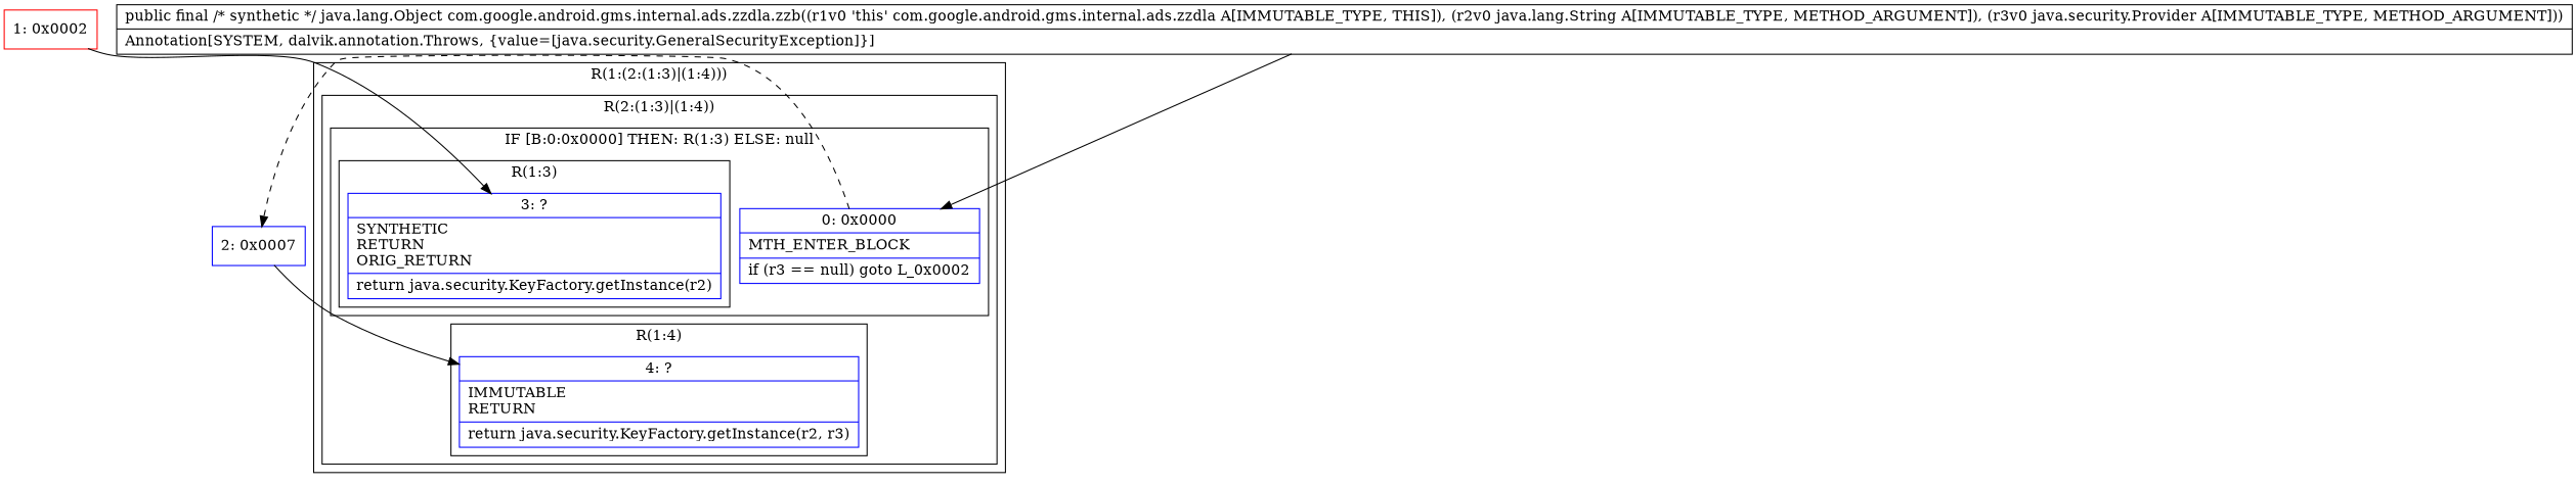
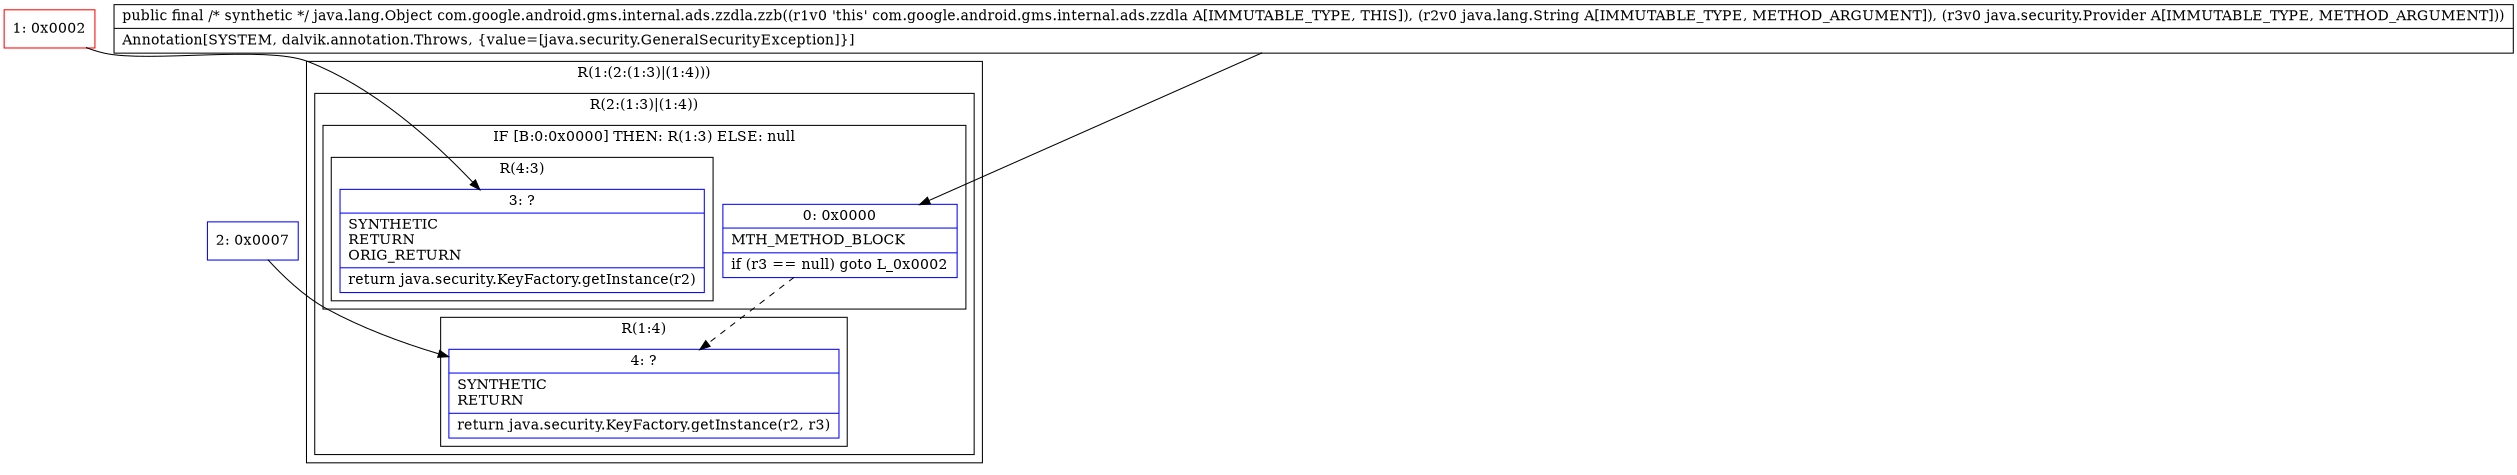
  digraph {
    node [color=blue shape=record]
    n1 [label="{3\:\ ?|SYNTHETIC\lRETURN\lORIG_RETURN\l|return java.security.KeyFactory.getInstance(r2)\l}"]
-   n2 [label="{0\:\ 0x0000|MTH_ENTER_BLOCK\l|if (r3 == null) goto L_0x0002\l}"]
-   n3 [label="{4\:\ ?|IMMUTABLE\lRETURN\l|return java.security.KeyFactory.getInstance(r2, r3)\l}"]
+   n2 [label="{0\:\ 0x0000|MTH_METHOD_BLOCK\l|if (r3 == null) goto L_0x0002\l}"]
+   n3 [label="{4\:\ ?|SYNTHETIC\lRETURN\l|return java.security.KeyFactory.getInstance(r2, r3)\l}"]
    n4 [label="{2\:\ 0x0007}"]
    n5 [color=red label="{1\:\ 0x0002}"]
    n6 [label="{public final \/* synthetic *\/ java.lang.Object com.google.android.gms.internal.ads.zzdla.zzb((r1v0 'this' com.google.android.gms.internal.ads.zzdla A[IMMUTABLE_TYPE, THIS]), (r2v0 java.lang.String A[IMMUTABLE_TYPE, METHOD_ARGUMENT]), (r3v0 java.security.Provider A[IMMUTABLE_TYPE, METHOD_ARGUMENT]))  | Annotation[SYSTEM, dalvik.annotation.Throws, \{value=[java.security.GeneralSecurityException]\}]\l}" color=""]
    subgraph cluster_1 {
      label="R(1:(2:(1:3)|(1:4)))"
      subgraph cluster_2 {
        label="R(2:(1:3)|(1:4))"
        subgraph cluster_3 {
          label="IF [B:0:0x0000] THEN: R(1:3) ELSE: null"
          n2
          subgraph cluster_4 {
-           label="R(1:3)"
+           label="R(4:3)"
            n1
          }
        }
        subgraph cluster_5 {
          label="R(1:4)"
          n3
        }
      }
    }
-   n2 -> n4 [style=dashed]
+   n2 -> n3 [style=dashed]
    n4 -> n3
    n5 -> n1
    n6 -> n2
  }
